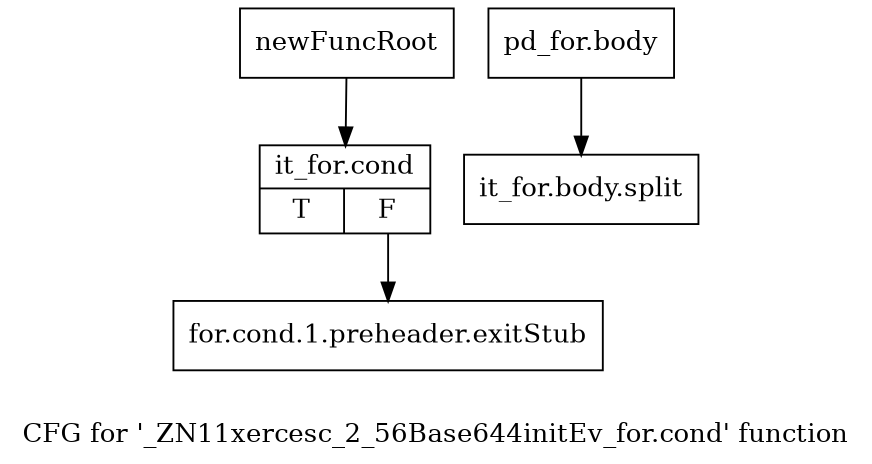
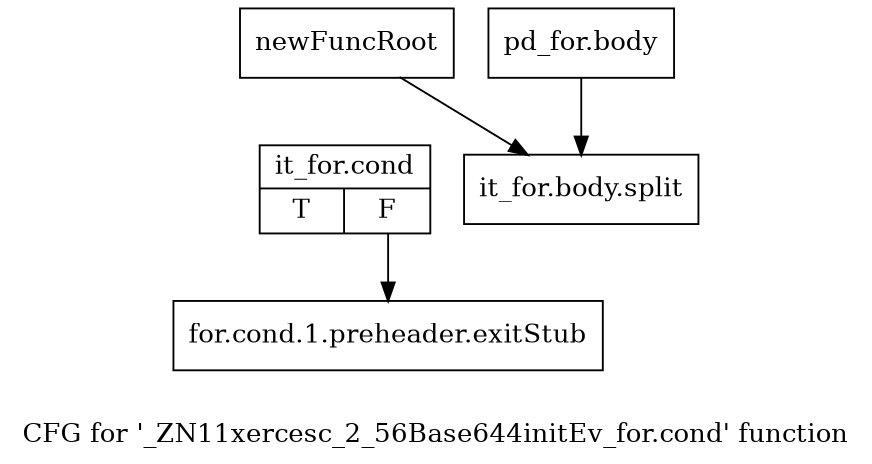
  digraph {
    label="CFG for '_ZN11xercesc_2_56Base644initEv_for.cond' function"
    node [shape=record]
    n1 [label="{newFuncRoot}"]
    n2 [label="{it_for.cond|{<s0>T|<s1>F}}"]
    n3 [label="{for.cond.1.preheader.exitStub}"]
    n4 [label="{pd_for.body}"]
    n5 [label="{it_for.body.split}"]
-   n1 -> n2
+   n1 -> n5
    n2 -> n3 [tailport=s1]
    n4 -> n5
  }
